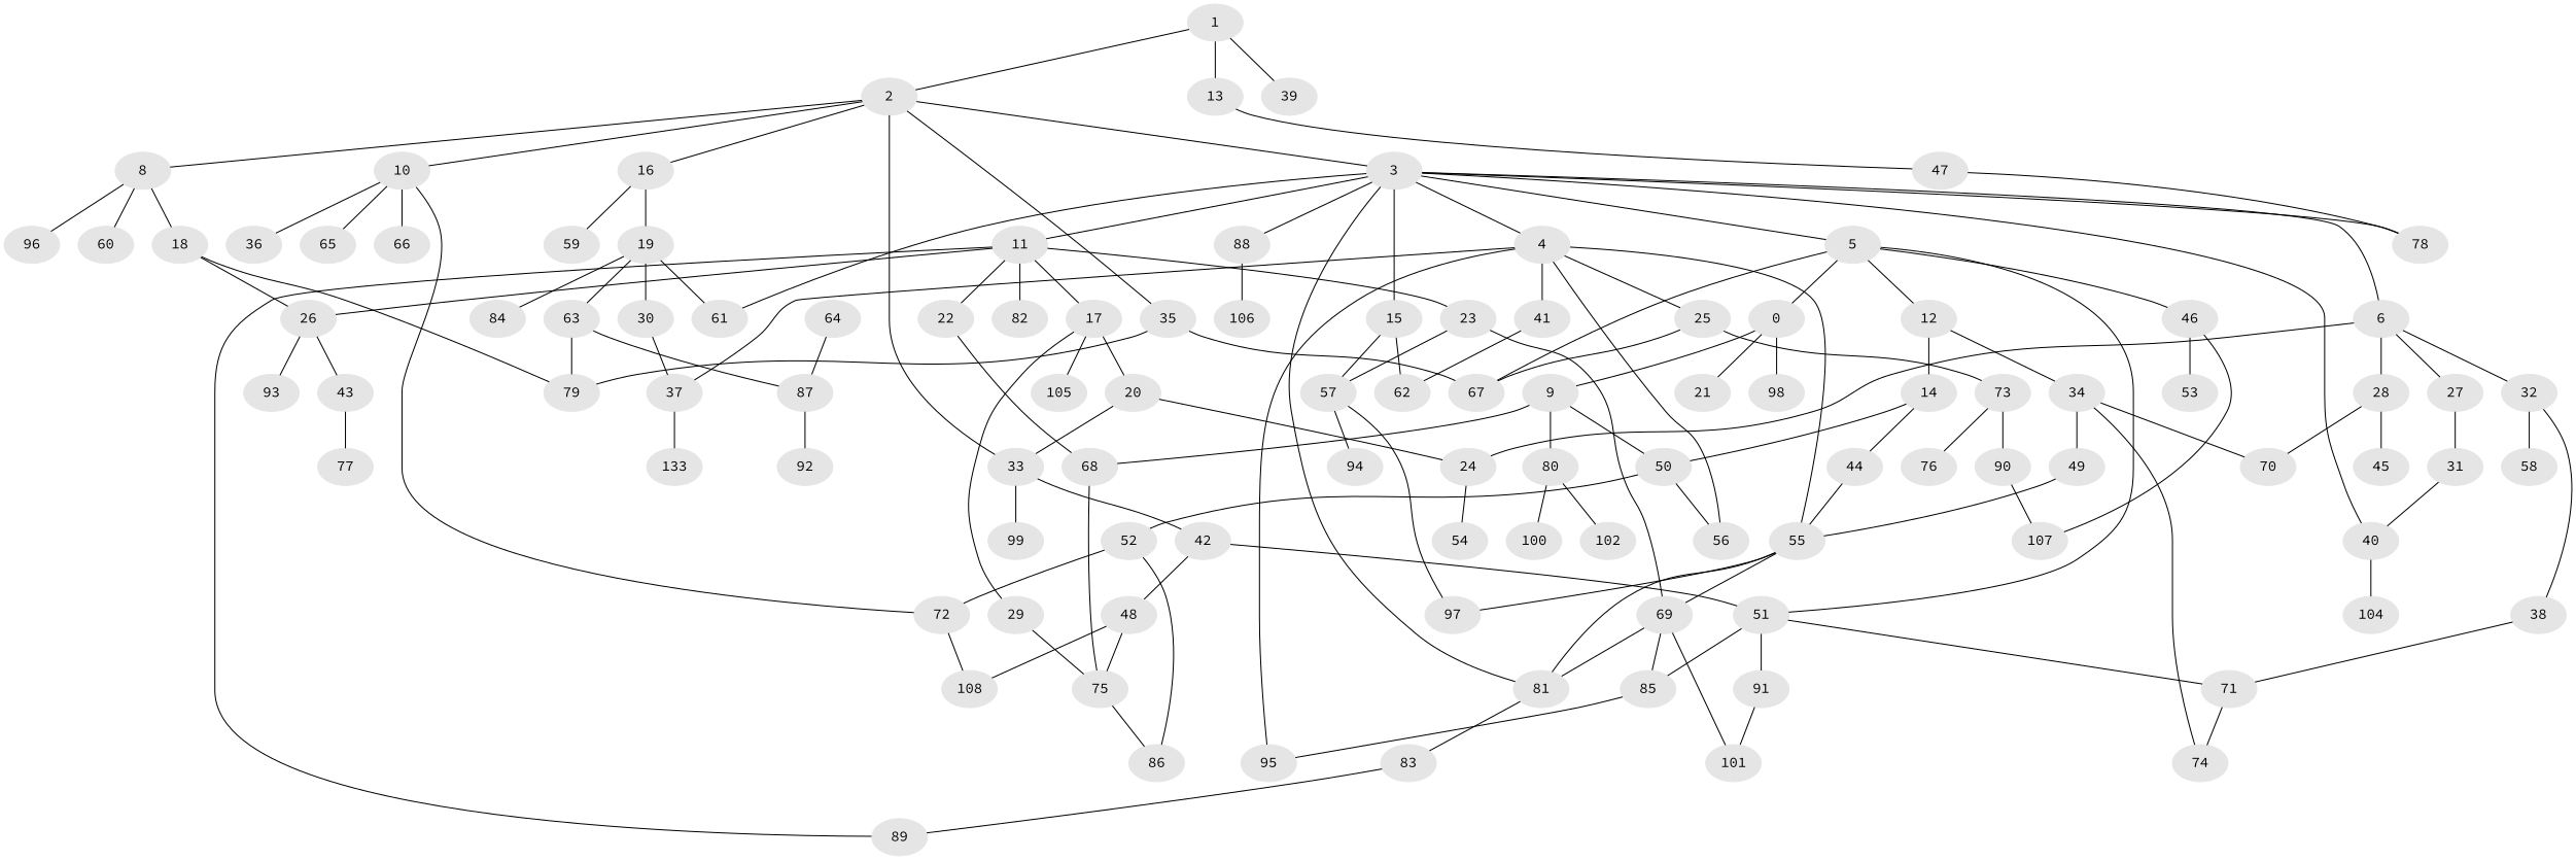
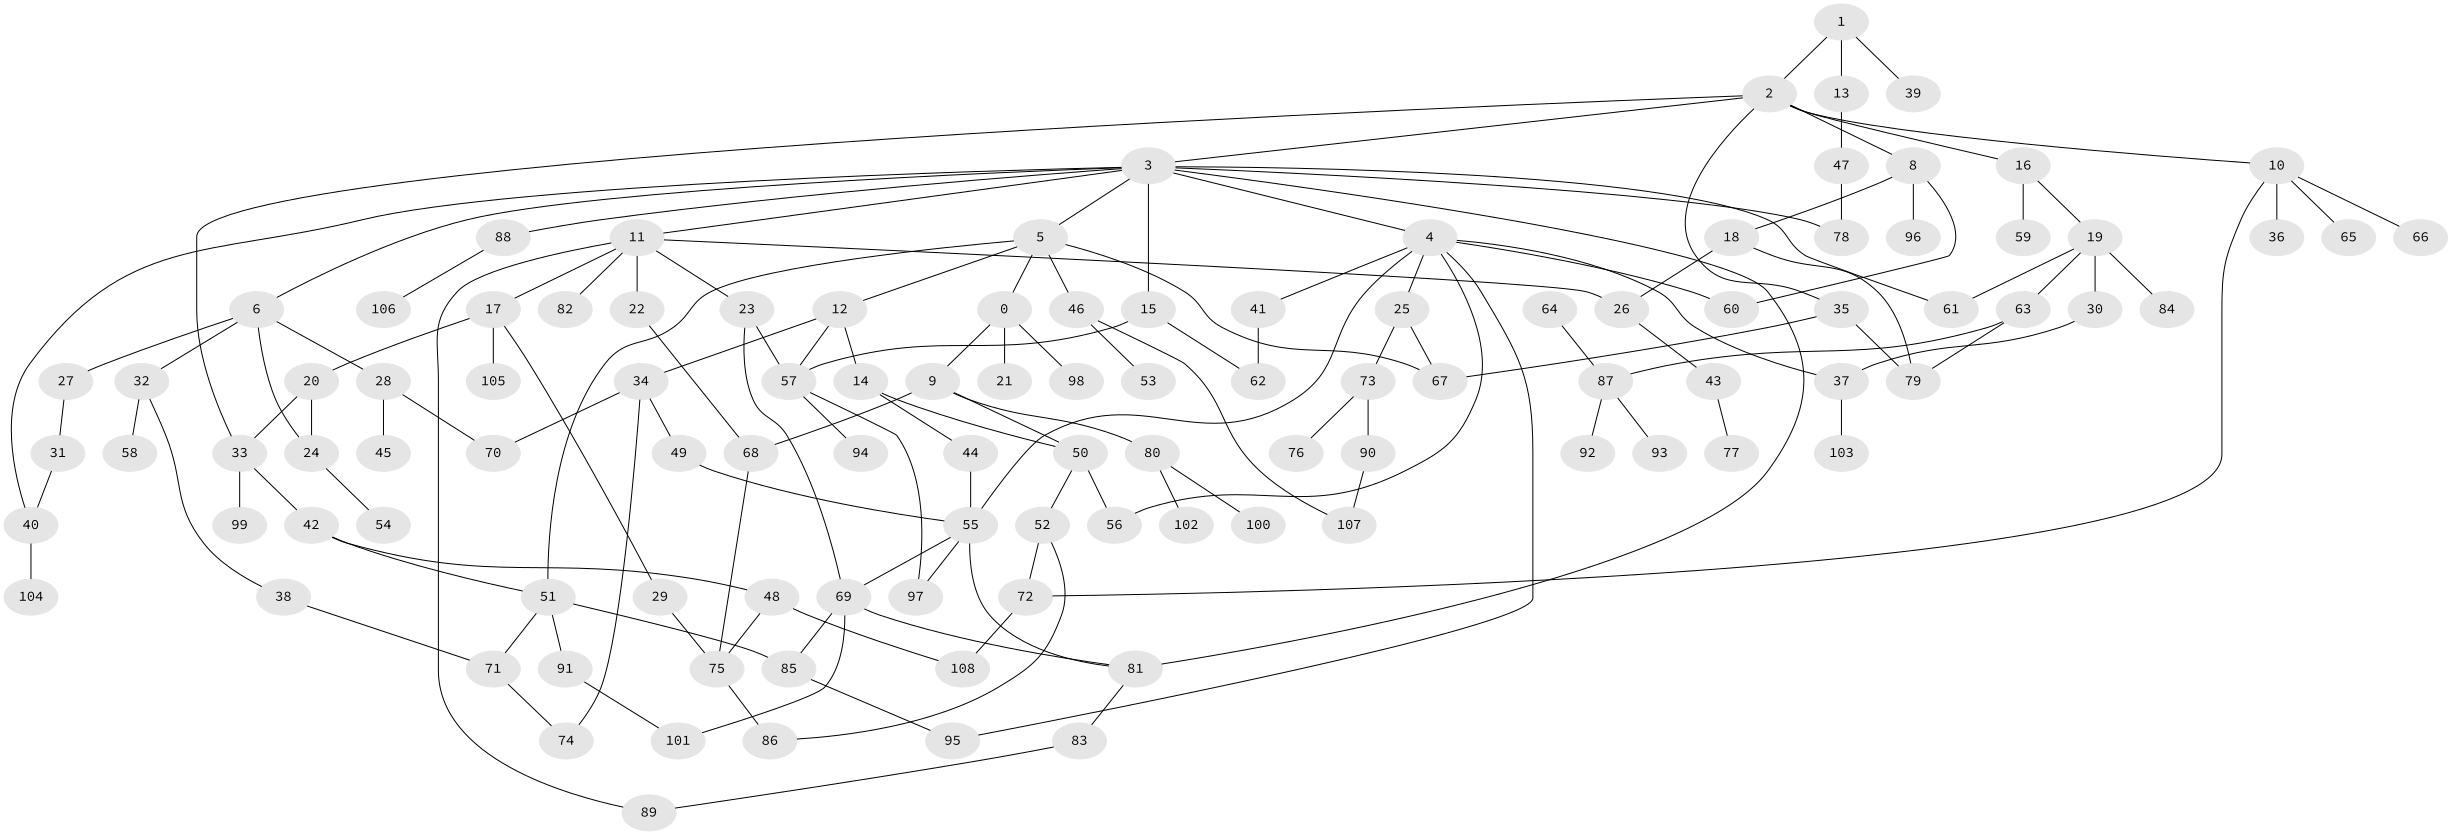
  graph {
    fontname="Source Code Pro"
    node [color=gray90 fontname="Source Code Pro" style=filled]
    edge [fontname="Source Code Pro"]
    1
    2
    13
    39
    3
    8
    10
    16
    33
    35
    47
    4
    5
    6
    11
    15
    40
    61
    78
    81
    88
    60
    18
    96
    36
    65
    66
    72
    19
    59
    42
    99
    67
    79
    25
    37
    41
    55
    56
    95
    n41 [label=0]
    12
    46
    51
    24
    27
    28
    32
    17
    22
    23
    26
    82
    89
    57
    62
    104
    83
    106
    73
-   103 [label=133]
+   103
    69
    97
    9
    21
    98
    14
    34
    53
    107
    71
    85
    91
    54
    31
    45
    70
    38
    58
    50
    68
    80
    52
    75
    100
    102
    108
    20
    29
    105
    43
    44
    49
    74
    94
    30
    63
    84
    87
    101
    76
    90
    77
    86
    48
    64
    92
    93
    1 -- 2
    1 -- 13
    1 -- 39
    2 -- 3
    2 -- 8
    2 -- 10
    2 -- 16
    2 -- 33
    2 -- 35
    13 -- 47
    3 -- 4
    3 -- 5
    3 -- 6
    3 -- 11
    3 -- 15
    3 -- 40
    3 -- 61
    3 -- 78
    3 -- 81
    3 -- 88
    8 -- 60
    8 -- 18
    8 -- 96
    10 -- 36
    10 -- 65
    10 -- 66
    10 -- 72
    16 -- 19
    16 -- 59
    33 -- 42
    33 -- 99
    35 -- 67
    35 -- 79
    47 -- 78
+   4 -- 60
    4 -- 25
    4 -- 37
    4 -- 41
    4 -- 55
    4 -- 56
    4 -- 95
    5 -- 67
    5 -- n41
    5 -- 12
    5 -- 46
    5 -- 51
    6 -- 24
    6 -- 27
    6 -- 28
    6 -- 32
    11 -- 17
    11 -- 22
    11 -- 23
    11 -- 26
    11 -- 82
    11 -- 89
    15 -- 57
    15 -- 62
    40 -- 104
    81 -- 83
    88 -- 106
    18 -- 79
    18 -- 26
    72 -- 108
    19 -- 61
    19 -- 30
    19 -- 63
    19 -- 84
    42 -- 51
    42 -- 48
    25 -- 67
    25 -- 73
    37 -- 103
    41 -- 62
    55 -- 81
    55 -- 69
    55 -- 97
    n41 -- 9
    n41 -- 21
    n41 -- 98
+   12 -- 57
    12 -- 14
    12 -- 34
    46 -- 53
    46 -- 107
    51 -- 71
    51 -- 85
    51 -- 91
    24 -- 54
    27 -- 31
    28 -- 45
    28 -- 70
    32 -- 38
    32 -- 58
    17 -- 20
    17 -- 29
    17 -- 105
    22 -- 68
    23 -- 57
    23 -- 69
    26 -- 43
    57 -- 97
    57 -- 94
    83 -- 89
    73 -- 76
    73 -- 90
    69 -- 81
    69 -- 85
    69 -- 101
    9 -- 50
    9 -- 68
    9 -- 80
    14 -- 50
    14 -- 44
    34 -- 70
    34 -- 49
    34 -- 74
    71 -- 74
    85 -- 95
    91 -- 101
    31 -- 40
    38 -- 71
    50 -- 56
    50 -- 52
    68 -- 75
    80 -- 100
    80 -- 102
    52 -- 72
    52 -- 86
    75 -- 86
    20 -- 33
    20 -- 24
    29 -- 75
    43 -- 77
    44 -- 55
    49 -- 55
    30 -- 37
    63 -- 79
    63 -- 87
    87 -- 92
-   26 -- 93
+   87 -- 93
    90 -- 107
    48 -- 75
    48 -- 108
    64 -- 87
  }
